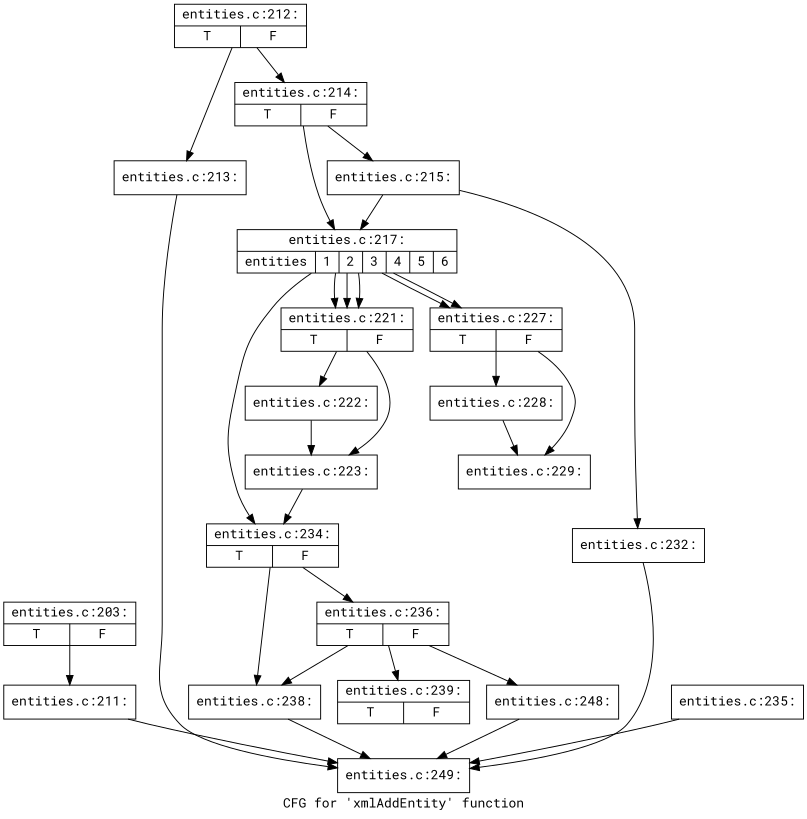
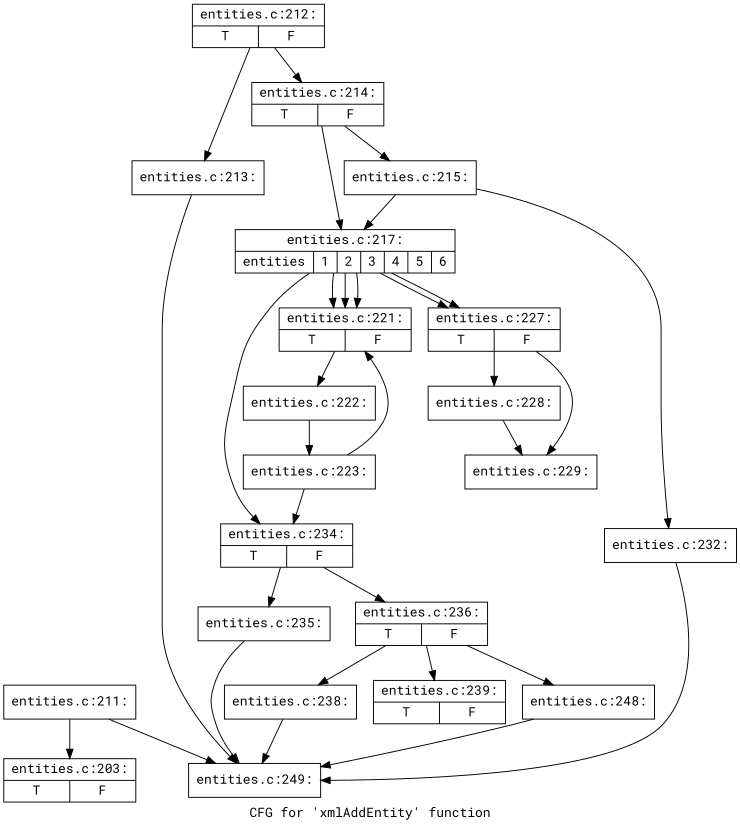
  digraph {
    fontname="Roboto Mono"
    label="CFG for 'xmlAddEntity' function"
    node [fontname="Roboto Mono" shape=record]
    edge [fontname="Roboto Mono"]
    n1 [label="{entities.c:203:|{<s0>T|<s1>F}}"]
    n2 [label="{entities.c:211:}"]
    n3 [label="{entities.c:249:}"]
    n4 [label="{entities.c:212:|{<s0>T|<s1>F}}"]
    n5 [label="{entities.c:213:}"]
    n6 [label="{entities.c:214:|{<s0>T|<s1>F}}"]
    n7 [label="{entities.c:215:}"]
    n8 [label="{entities.c:217:|{<s0>entities|<s1>1|<s2>2|<s3>3|<s4>4|<s5>5|<s6>6}}"]
    n9 [label="{entities.c:232:}"]
    n10 [label="{entities.c:234:|{<s0>T|<s1>F}}"]
    n11 [label="{entities.c:221:|{<s0>T|<s1>F}}"]
    n12 [label="{entities.c:227:|{<s0>T|<s1>F}}"]
    n13 [label="{entities.c:235:}"]
    n14 [label="{entities.c:236:|{<s0>T|<s1>F}}"]
    n15 [label="{entities.c:222:}"]
    n16 [label="{entities.c:223:}"]
    n17 [label="{entities.c:228:}"]
    n18 [label="{entities.c:229:}"]
    n19 [label="{entities.c:238:}"]
    n20 [label="{entities.c:239:|{<s0>T|<s1>F}}"]
    n21 [label="{entities.c:248:}"]
-   n1 -> n2
+   n2 -> n1
    n2 -> n3
    n4 -> n5
    n4 -> n6
    n5 -> n3
    n6 -> n7
    n6 -> n8
    n7 -> n8
    n7 -> n9
    n8 -> n10
    n8 -> n11
    n8 -> n11
    n8 -> n11
    n8 -> n12
    n8 -> n12
    n9 -> n3
-   n10 -> n19
+   n10 -> n13
    n10 -> n14
    n11 -> n15
-   n11 -> n16
+   n16 -> n11
    n12 -> n17
    n12 -> n18
    n13 -> n3
    n14 -> n19
    n14 -> n20
    n14 -> n21
    n15 -> n16
    n16 -> n10
    n17 -> n18
    n19 -> n3
    n21 -> n3
  }
